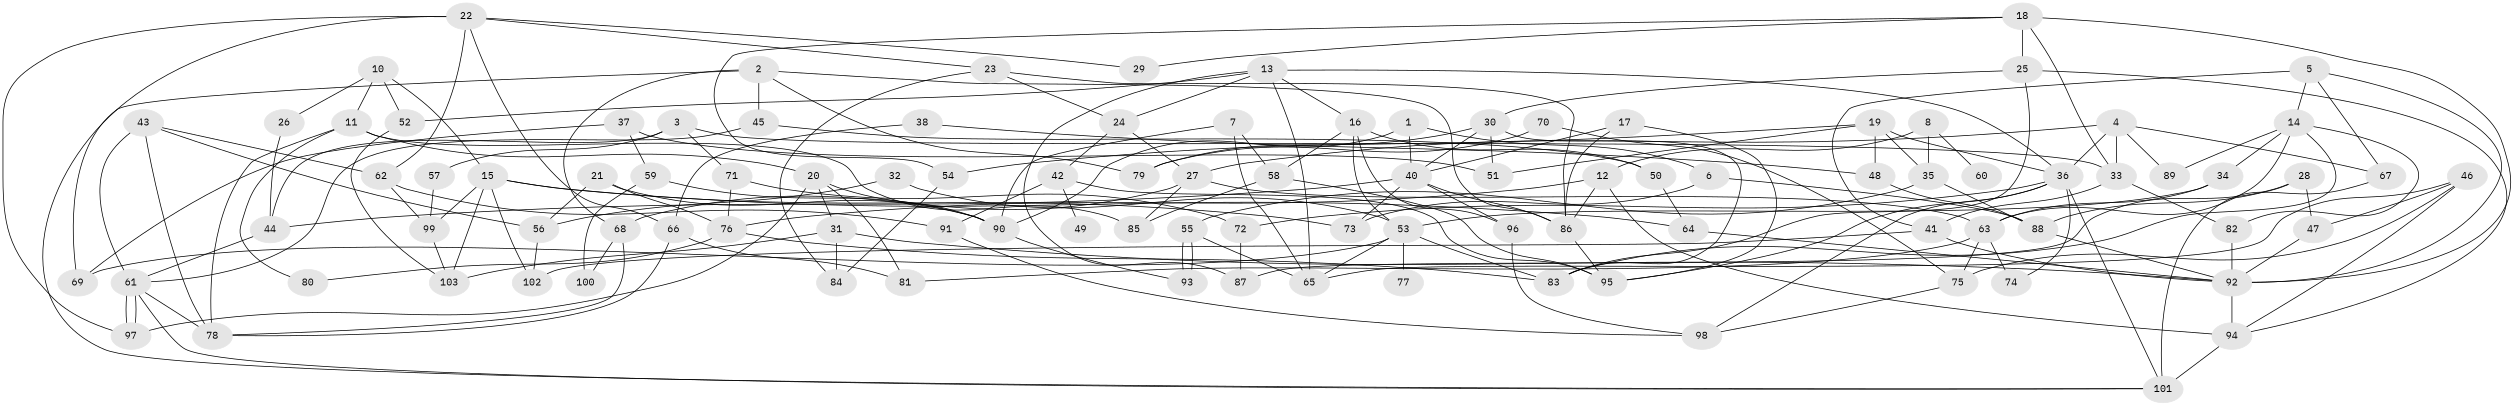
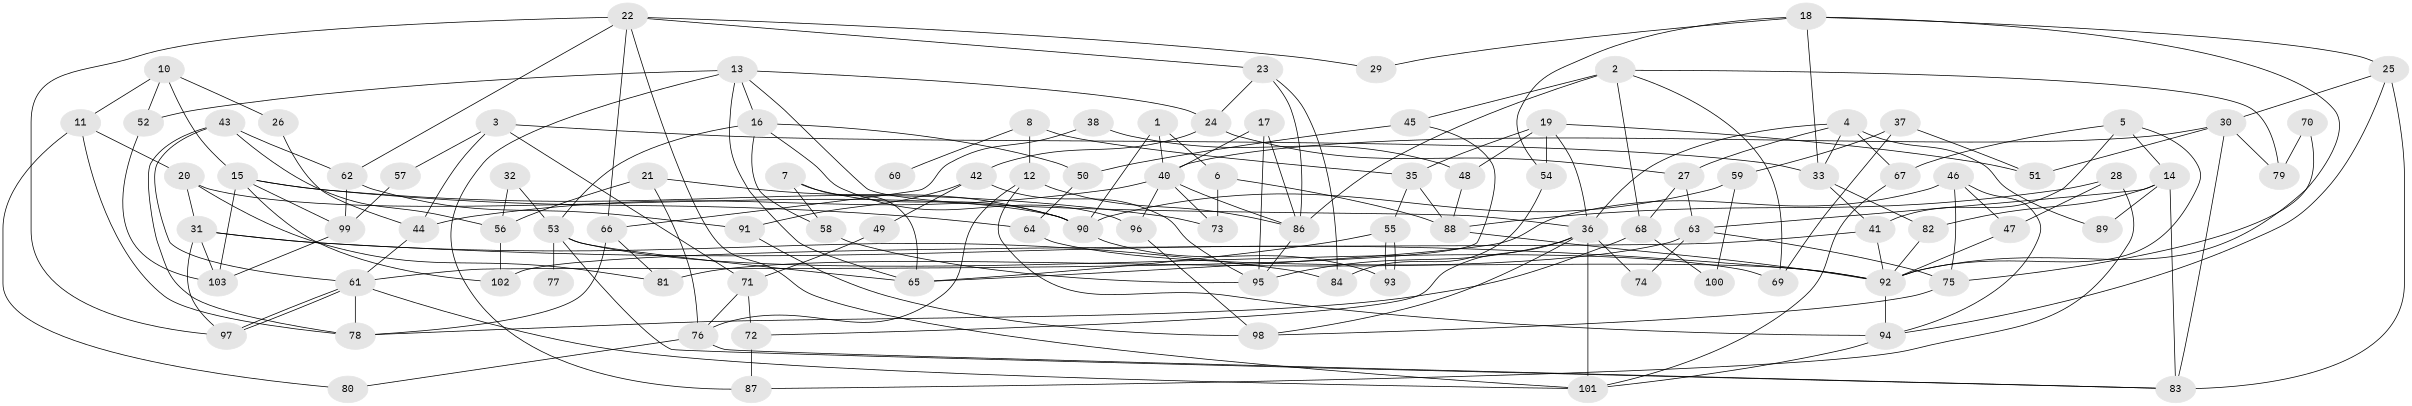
  graph {
    fontname="IBM Plex Mono"
    node [color=gray90 fontname="IBM Plex Mono" style=filled]
    edge [fontname="IBM Plex Mono"]
    1
    6
    40
    90
    73
    88
    86
    44
    96
    93
    2
    45
    68
    69
    79
    50
    61
    78
    100
    95
    3
    33
    57
    71
    41
    82
    99
    76
    72
    4
    27
    36
    67
    89
-   85
    63
    101
    74
    98
    5
    14
    92
-   34
    83
    102
    94
    7
    58
    65
    8
    12
    35
    60
    55
    10
    11
    15
    26
    52
    20
    80
    64
    103
    31
    81
    97
    13
    16
    24
    87
    53
    42
    75
    77
    17
    18
    25
    29
    54
    30
    84
    19
    48
    51
    21
    56
    22
    23
    62
    66
    91
    49
    28
    47
    32
    37
    59
    38
    43
    46
    70
    1 -- 6
    1 -- 40
    1 -- 90
    6 -- 73
    6 -- 88
    40 -- 73
    40 -- 86
    40 -- 44
    40 -- 96
    90 -- 93
    88 -- 92
    86 -- 95
    44 -- 61
    96 -- 98
    2 -- 86
    2 -- 45
    2 -- 68
    2 -- 69
    2 -- 79
    45 -- 50
    45 -- 61
    68 -- 78
    68 -- 100
    50 -- 64
    61 -- 78
    61 -- 101
    61 -- 97
    61 -- 97
    3 -- 44
    3 -- 33
    3 -- 57
    3 -- 71
    33 -- 41
    33 -- 82
    57 -- 99
    71 -- 76
    71 -- 72
    41 -- 92
    41 -- 102
    82 -- 92
    99 -- 103
    76 -- 83
    76 -- 80
    72 -- 87
    4 -- 33
    4 -- 27
    4 -- 36
    4 -- 67
    4 -- 89
    27 -- 68
-   27 -- 85
    27 -- 63
    36 -- 95
    36 -- 72
    36 -- 101
    36 -- 74
    36 -- 98
    67 -- 101
    63 -- 74
    63 -- 81
    63 -- 75
    5 -- 41
    5 -- 67
    5 -- 14
    5 -- 92
    14 -- 82
    14 -- 89
    14 -- 63
-   14 -- 34
    14 -- 83
    92 -- 94
-   34 -- 63
-   34 -- 53
    94 -- 101
    7 -- 90
    7 -- 58
    7 -- 65
    58 -- 95
-   58 -- 85
    8 -- 12
    8 -- 35
    8 -- 60
    12 -- 86
    12 -- 76
    12 -- 94
    35 -- 88
    35 -- 55
    55 -- 93
    55 -- 93
    55 -- 65
    10 -- 11
    10 -- 15
    10 -- 26
    10 -- 52
    11 -- 78
-   11 -- 85
    11 -- 20
    11 -- 80
    15 -- 73
    15 -- 99
    15 -- 102
    15 -- 64
    15 -- 103
    26 -- 44
    52 -- 103
    20 -- 90
    20 -- 31
    20 -- 81
-   20 -- 97
+   31 -- 97
    64 -- 92
    31 -- 92
    31 -- 103
    31 -- 84
    13 -- 36
    13 -- 65
    13 -- 52
    13 -- 16
    13 -- 24
    13 -- 87
    16 -- 96
    16 -- 50
    16 -- 58
    16 -- 53
    24 -- 27
    24 -- 42
    53 -- 69
    53 -- 83
    53 -- 65
    53 -- 77
    42 -- 95
    42 -- 91
    42 -- 49
    75 -- 98
    17 -- 40
    17 -- 86
    17 -- 95
    18 -- 33
    18 -- 92
    18 -- 25
    18 -- 29
    18 -- 54
    25 -- 83
    25 -- 94
    25 -- 30
    54 -- 84
    30 -- 40
    30 -- 79
    30 -- 83
    30 -- 51
    19 -- 36
    19 -- 35
    19 -- 54
    19 -- 48
    19 -- 51
    48 -- 88
    21 -- 90
    21 -- 76
    21 -- 56
    56 -- 102
    22 -- 101
    22 -- 97
    22 -- 29
    22 -- 23
    22 -- 62
    22 -- 66
    23 -- 86
    23 -- 24
    23 -- 84
    62 -- 99
    62 -- 91
    66 -- 78
    66 -- 81
    91 -- 98
+   49 -- 71
    28 -- 88
    28 -- 87
    28 -- 47
    47 -- 92
    32 -- 53
    32 -- 56
    37 -- 69
    37 -- 51
    37 -- 59
    59 -- 90
    59 -- 100
    38 -- 48
    38 -- 66
    43 -- 61
    43 -- 78
    43 -- 56
    43 -- 62
    46 -- 94
    46 -- 65
    46 -- 75
    46 -- 47
    70 -- 79
    70 -- 75
  }
